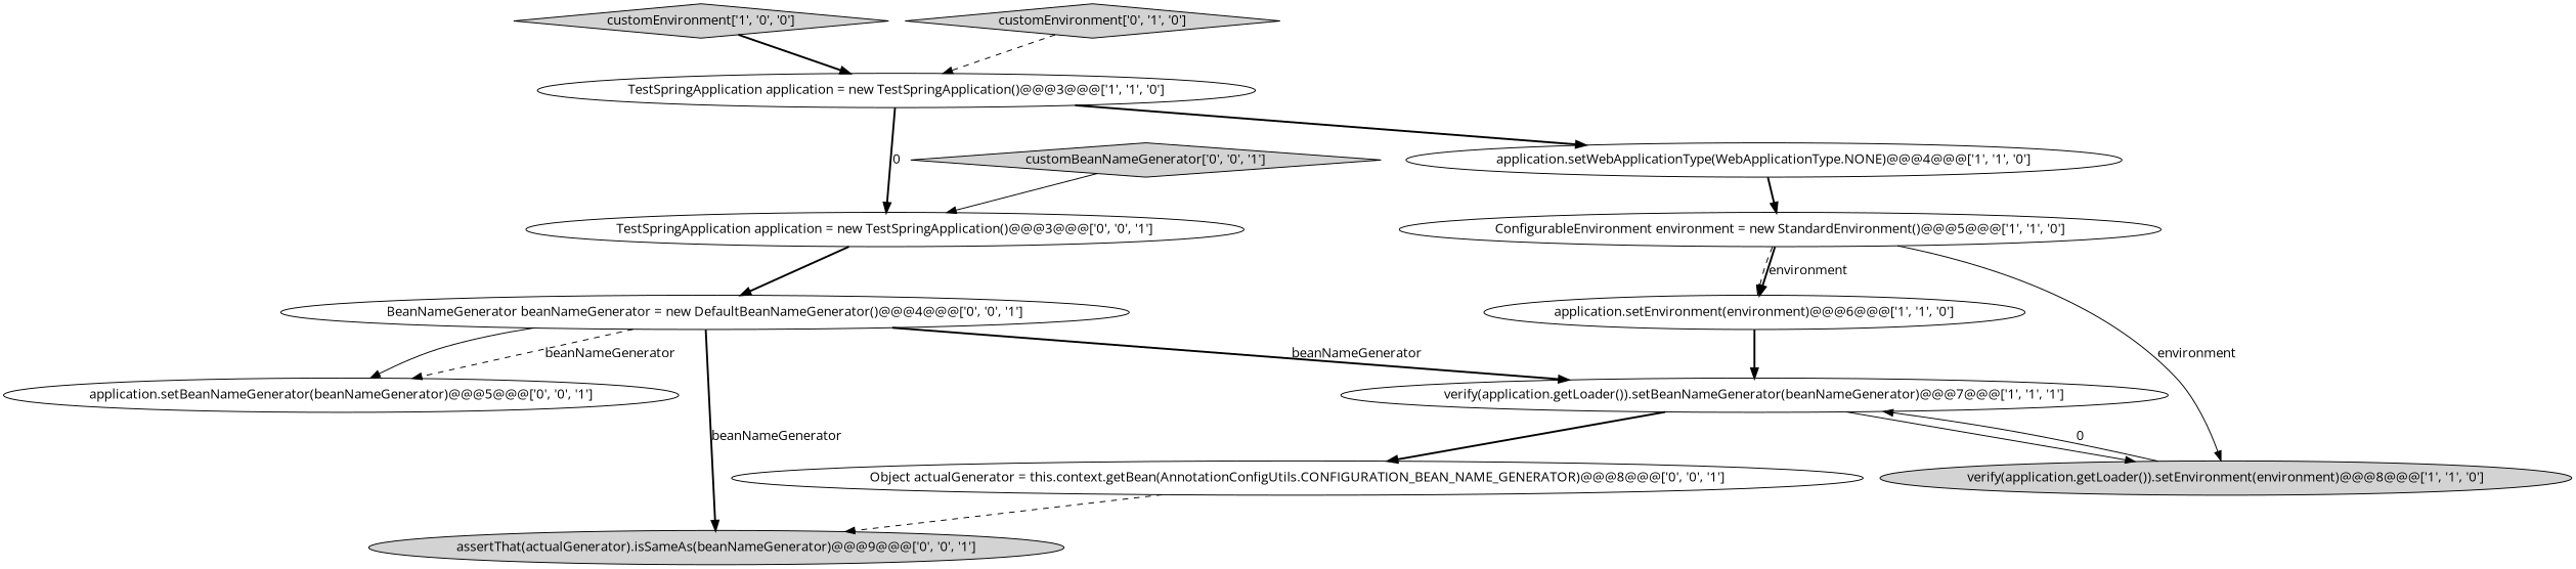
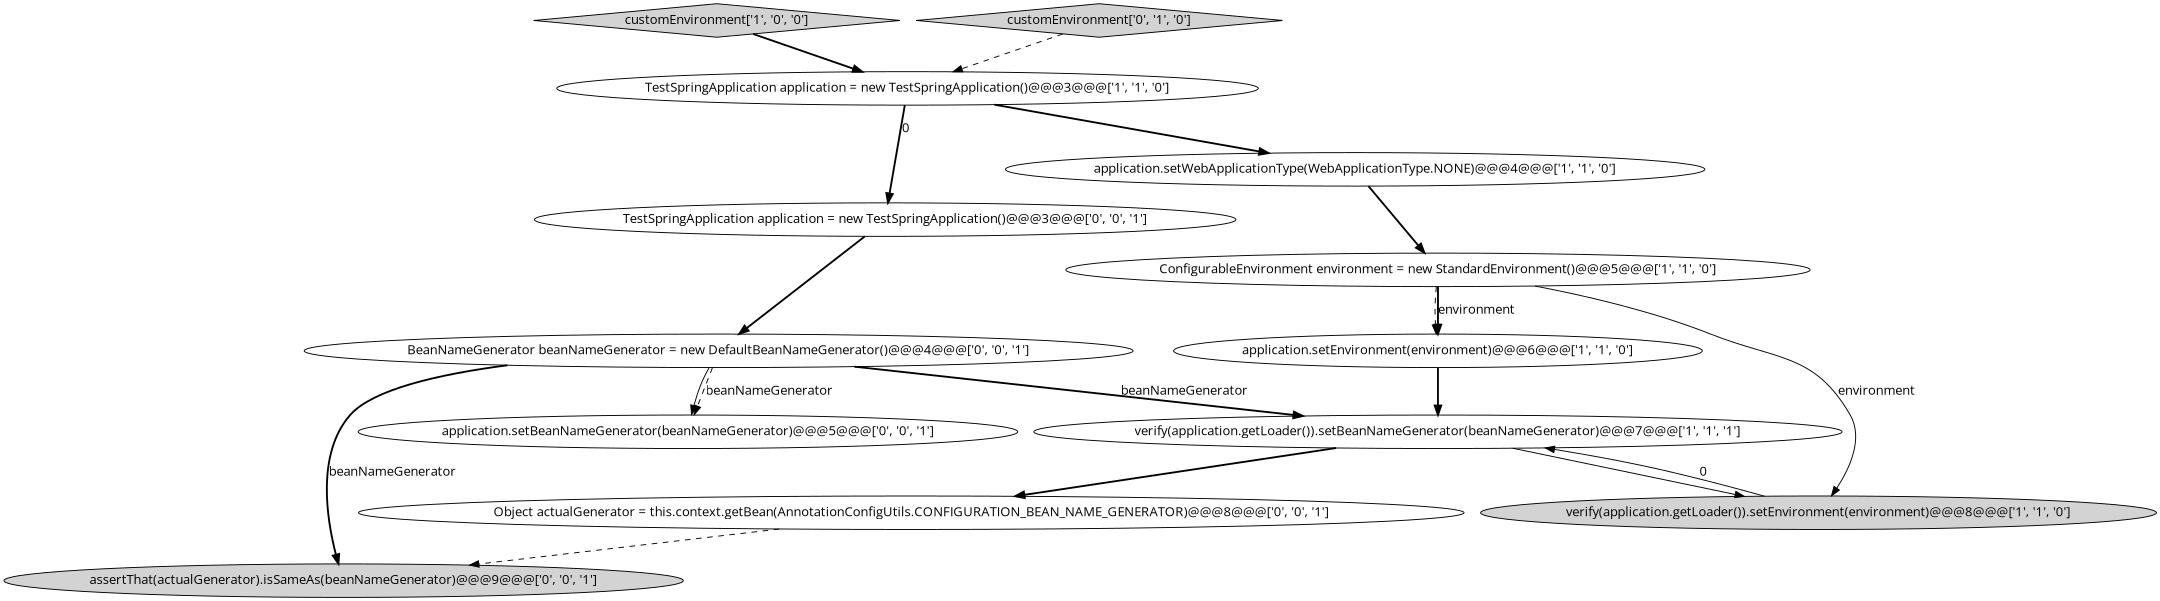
  digraph {
    fontname="Open Sans"
    node [fillcolor=white fontname="Open Sans" shape=ellipse style=filled]
    edge [fontname="Open Sans" style=bold]
    n1 [fillcolor=lightgray label="customEnvironment['1', '0', '0']" shape=diamond]
    n2 [label="TestSpringApplication application = new TestSpringApplication()@@@3@@@['1', '1', '0']"]
    n3 [label="TestSpringApplication application = new TestSpringApplication()@@@3@@@['0', '0', '1']"]
    n4 [label="application.setWebApplicationType(WebApplicationType.NONE)@@@4@@@['1', '1', '0']"]
    n5 [label="BeanNameGenerator beanNameGenerator = new DefaultBeanNameGenerator()@@@4@@@['0', '0', '1']"]
    n6 [label="application.setBeanNameGenerator(beanNameGenerator)@@@5@@@['0', '0', '1']"]
    n7 [fillcolor=lightgray label="assertThat(actualGenerator).isSameAs(beanNameGenerator)@@@9@@@['0', '0', '1']"]
    n8 [label="verify(application.getLoader()).setBeanNameGenerator(beanNameGenerator)@@@7@@@['1', '1', '1']"]
    n9 [label="ConfigurableEnvironment environment = new StandardEnvironment()@@@5@@@['1', '1', '0']"]
-   n10 [fillcolor=lightgray label="customBeanNameGenerator['0', '0', '1']" shape=diamond]
    n11 [fillcolor=lightgray label="verify(application.getLoader()).setEnvironment(environment)@@@8@@@['1', '1', '0']"]
    n12 [label="Object actualGenerator = this.context.getBean(AnnotationConfigUtils.CONFIGURATION_BEAN_NAME_GENERATOR)@@@8@@@['0', '0', '1']"]
    n13 [label="application.setEnvironment(environment)@@@6@@@['1', '1', '0']"]
    n14 [fillcolor=lightgray label="customEnvironment['0', '1', '0']" shape=diamond]
    n1 -> n2
    n2 -> n3 [label=0]
    n2 -> n4
    n3 -> n5
    n4 -> n9
    n5 -> n6 [style=solid]
    n5 -> n6 [label=beanNameGenerator style=dashed]
    n5 -> n7 [label=beanNameGenerator]
    n5 -> n8 [label=beanNameGenerator]
    n8 -> n11 [style=solid]
    n8 -> n12
    n9 -> n11 [label=environment style=solid]
    n9 -> n13 [style=dashed]
    n9 -> n13 [label=environment]
-   n10 -> n3 [style=solid]
    n11 -> n8 [label=0 style=solid]
    n12 -> n7 [style=dashed]
    n13 -> n8
    n14 -> n2 [style=dashed]
  }
